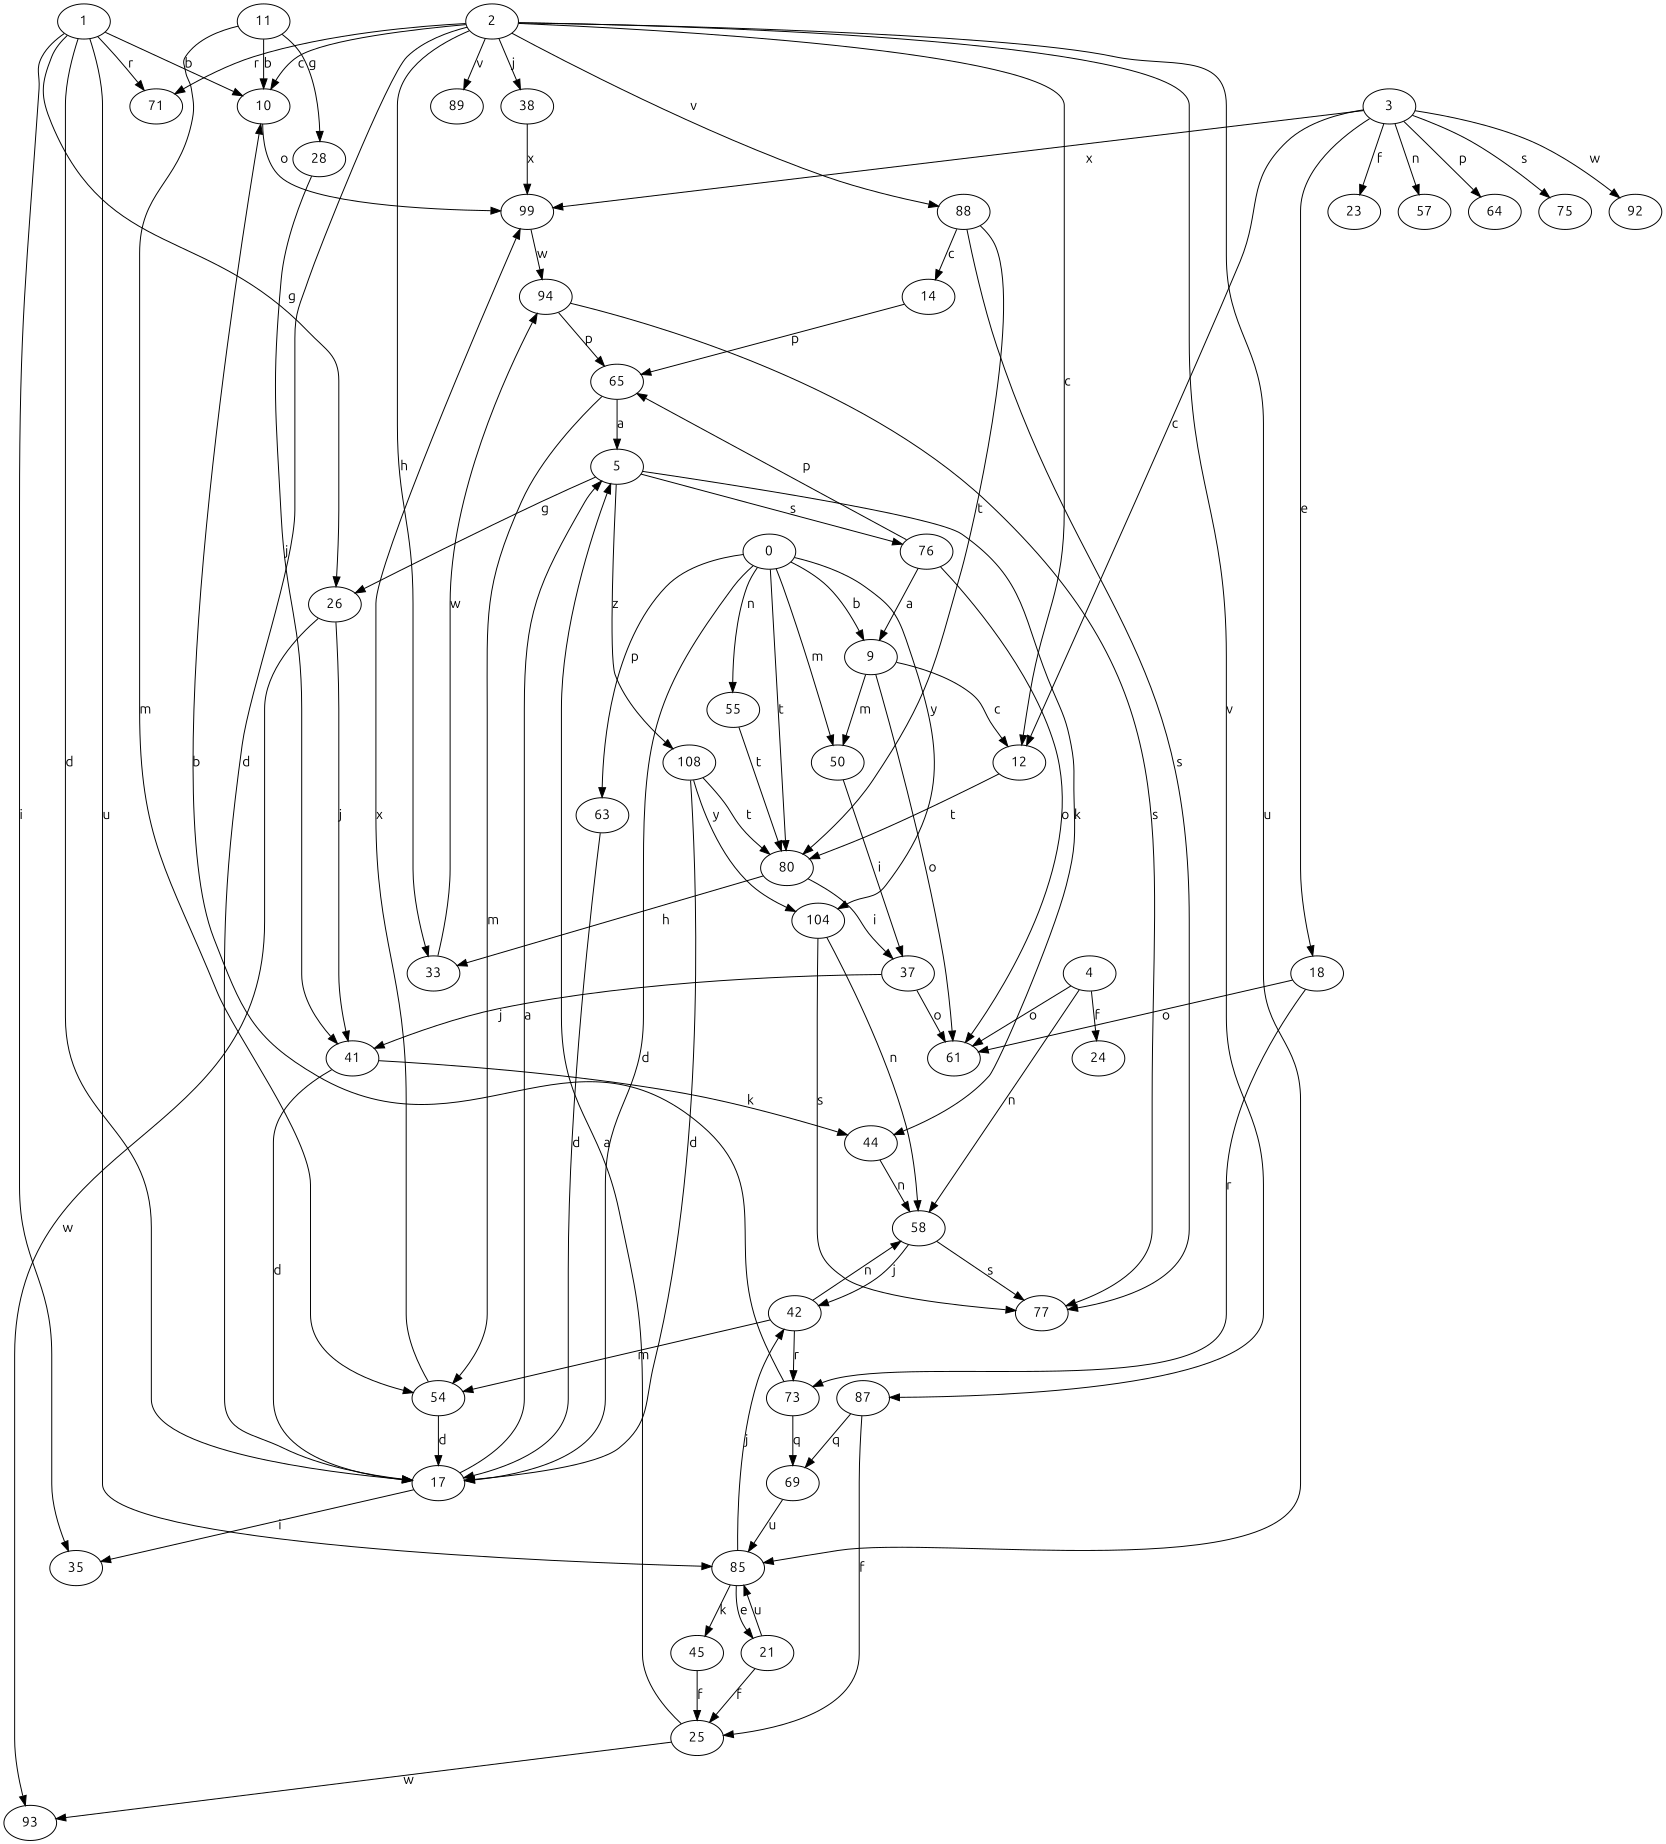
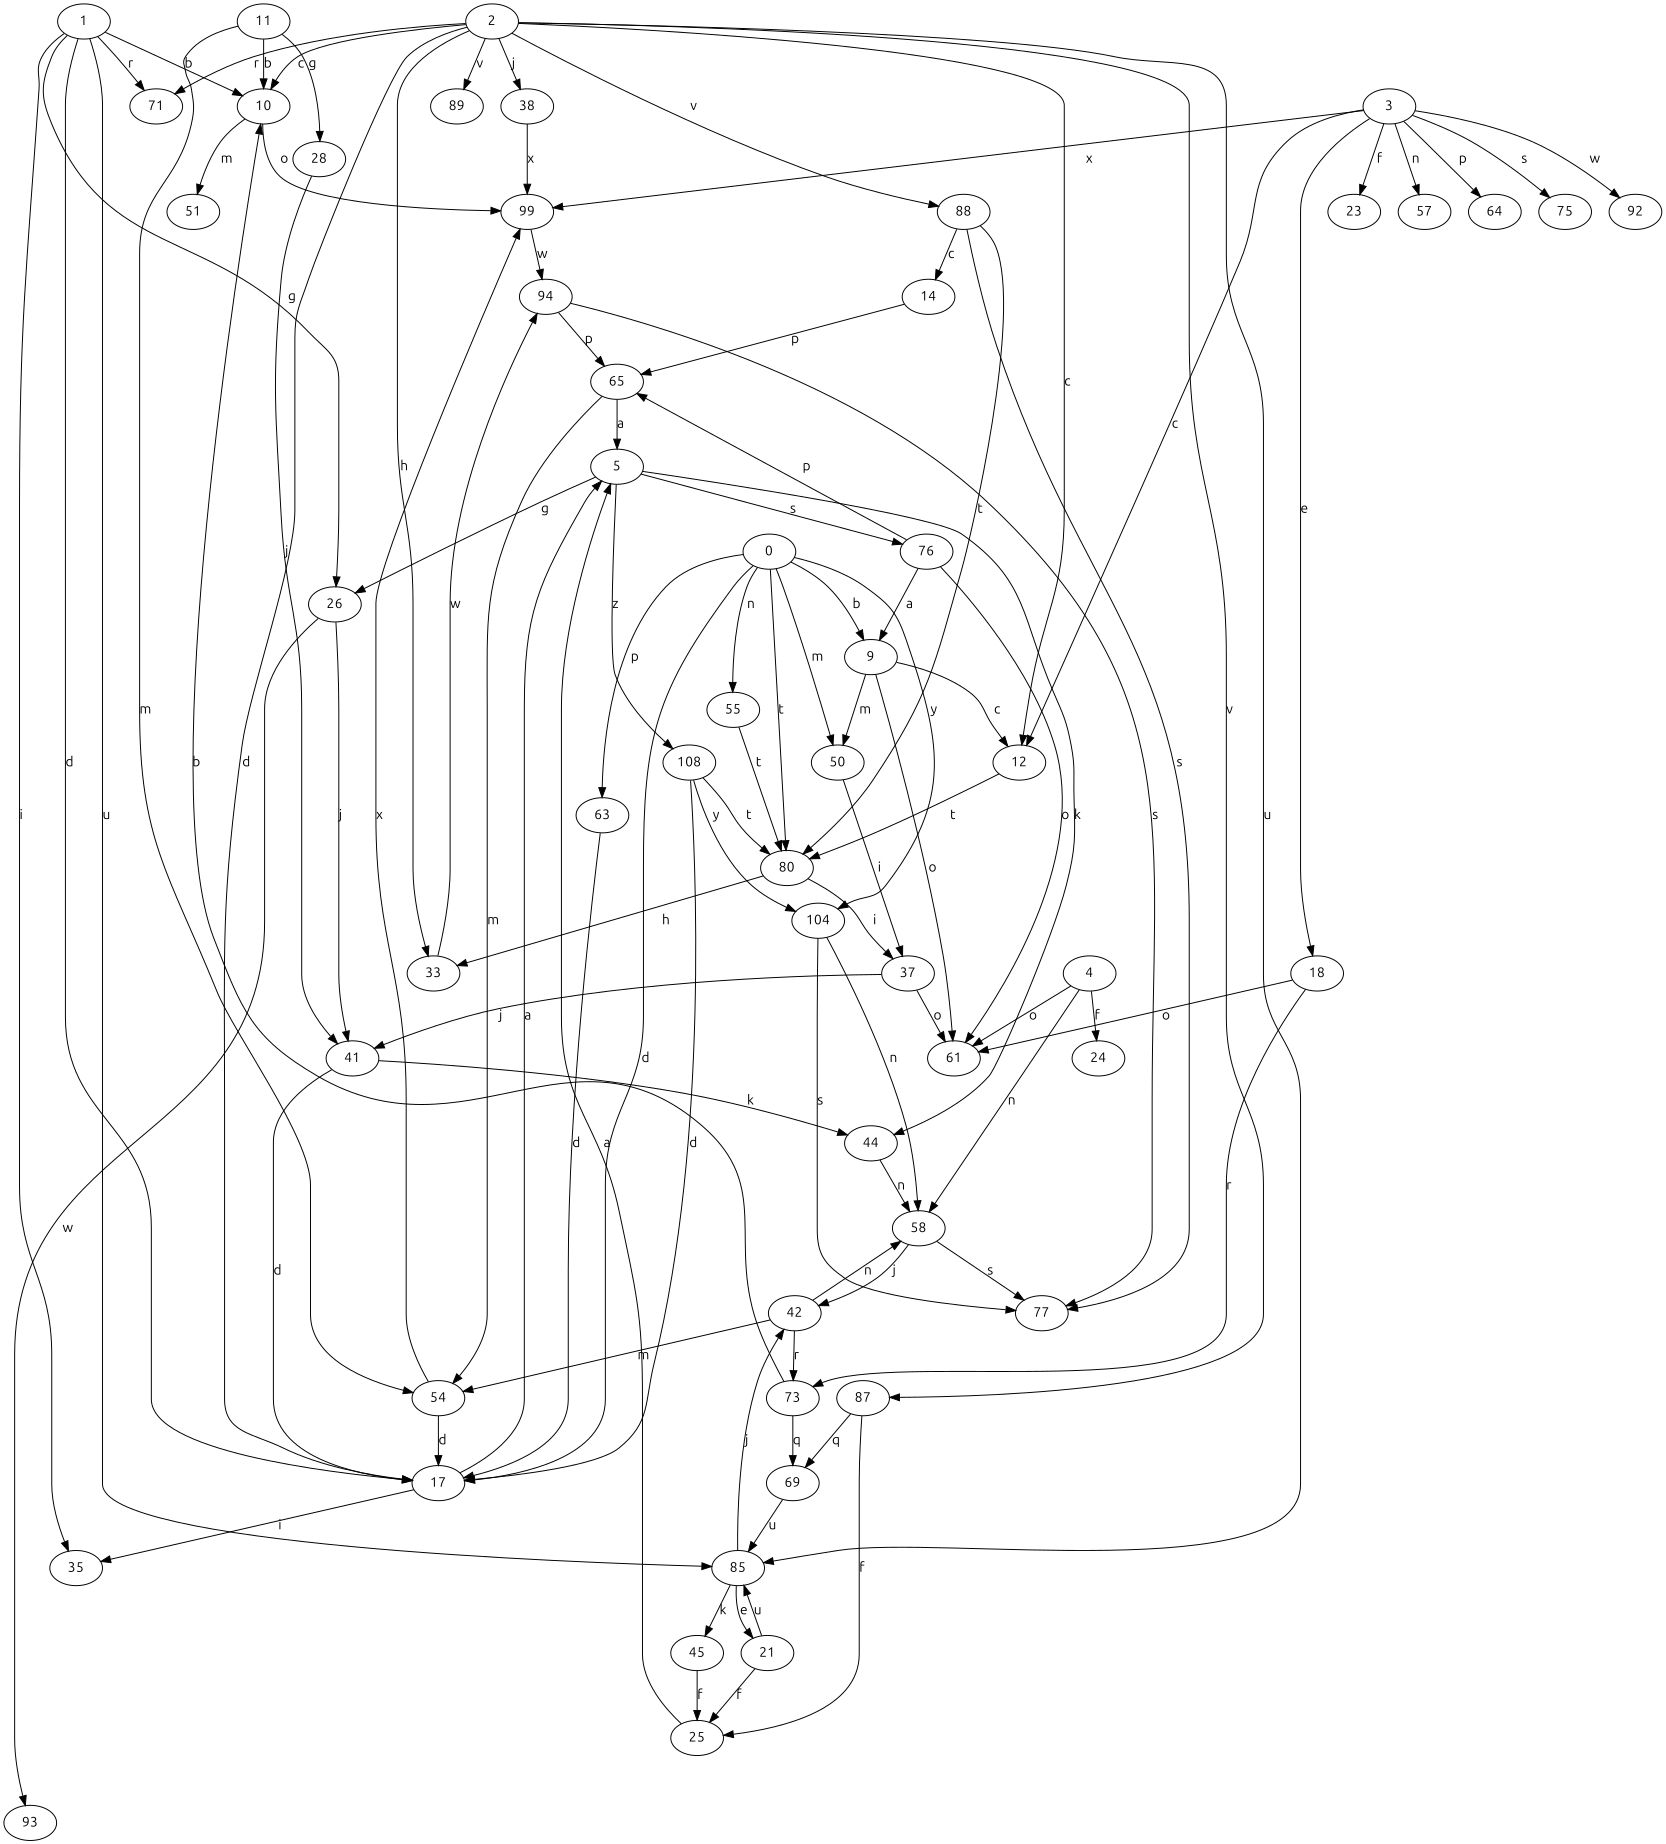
  strict digraph {
    fontname=Ubuntu
    node [fontname=Ubuntu]
    edge [fontname=Ubuntu]
    1
    10
    17
    26
    35
    71
    85
    99
+   51
    5
    93
    41
    21
    42
    45
    2
    12
    33
    38
    87
    88
    89
    11
    28
    54
    80
    94
    25
    69
    14
    77
    3
    18
    23
    57
    64
    75
    92
    61
    73
    4
    24
    58
    44
    76
    108
    9
    65
    104
    50
    37
    0
    55
    63
    1 -> 10 [label=b]
    1 -> 17 [label=d]
    1 -> 26 [label=g]
    1 -> 35 [label=i]
    1 -> 71 [label=r]
    1 -> 85 [label=u]
    10 -> 99 [label=o]
+   10 -> 51 [label=m]
    17 -> 35 [label=i]
    17 -> 5 [label=a]
    26 -> 93 [label=w]
    26 -> 41 [label=j]
    85 -> 21 [label=e]
    85 -> 42 [label=j]
    85 -> 45 [label=k]
    99 -> 94 [label=w]
    5 -> 26 [label=g]
    5 -> 44 [label=k]
    5 -> 76 [label=s]
    5 -> 108 [label=z]
    41 -> 17 [label=d]
    41 -> 44 [label=k]
    21 -> 85 [label=u]
    21 -> 25 [label=f]
    42 -> 54 [label=m]
    42 -> 73 [label=r]
    42 -> 58 [label=n]
    45 -> 25 [label=f]
    2 -> 10 [label=c]
    2 -> 17 [label=d]
    2 -> 71 [label=r]
    2 -> 85 [label=u]
    2 -> 12 [label=c]
    2 -> 33 [label=h]
    2 -> 38 [label=j]
    2 -> 87 [label=v]
    2 -> 88 [label=v]
    2 -> 89 [label=v]
    12 -> 80 [label=t]
    33 -> 94 [label=w]
    38 -> 99 [label=x]
    87 -> 25 [label=f]
    87 -> 69 [label=q]
    88 -> 80 [label=t]
    88 -> 14 [label=c]
    88 -> 77 [label=s]
    11 -> 10 [label=b]
    11 -> 28 [label=g]
    11 -> 54 [label=m]
    28 -> 41 [label=j]
    54 -> 17 [label=d]
    54 -> 99 [label=x]
    80 -> 33 [label=h]
    80 -> 37 [label=i]
    94 -> 77 [label=s]
    94 -> 65 [label=p]
    25 -> 5 [label=a]
-   25 -> 93 [label=w]
    69 -> 85 [label=u]
    14 -> 65 [label=p]
    3 -> 99 [label=x]
    3 -> 12 [label=c]
    3 -> 18 [label=e]
    3 -> 23 [label=f]
    3 -> 57 [label=n]
    3 -> 64 [label=p]
    3 -> 75 [label=s]
    3 -> 92 [label=w]
    18 -> 61 [label=o]
    18 -> 73 [label=r]
    73 -> 10 [label=b]
    73 -> 69 [label=q]
    4 -> 61 [label=o]
    4 -> 24 [label=f]
    4 -> 58 [label=n]
    58 -> 42 [label=j]
    58 -> 77 [label=s]
    44 -> 58 [label=n]
    76 -> 61 [label=o]
    76 -> 9 [label=a]
    76 -> 65 [label=p]
    108 -> 17 [label=d]
    108 -> 80 [label=t]
    108 -> 104 [label=y]
    9 -> 12 [label=c]
    9 -> 61 [label=o]
    9 -> 50 [label=m]
    65 -> 5 [label=a]
    65 -> 54 [label=m]
    104 -> 77 [label=s]
    104 -> 58 [label=n]
    50 -> 37 [label=i]
    37 -> 41 [label=j]
    37 -> 61 [label=o]
    0 -> 17 [label=d]
    0 -> 80 [label=t]
    0 -> 9 [label=b]
    0 -> 104 [label=y]
    0 -> 50 [label=m]
    0 -> 55 [label=n]
    0 -> 63 [label=p]
    55 -> 80 [label=t]
    63 -> 17 [label=d]
  }
